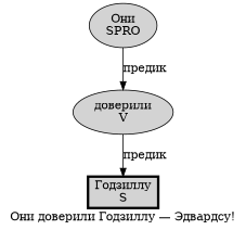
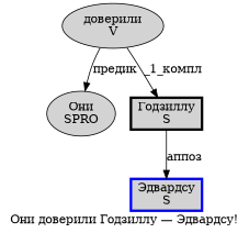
  digraph {
    label="Они доверили Годзиллу — Эдвардсу!"
    node [fillcolor=lightgray penwidth=1 shape=ellipse style=filled]
    n1 [label="Они\nSPRO"]
    n2 [label="доверили\nV"]
    n3 [color=black label="Годзиллу\nS" penwidth=3 shape=box]
-   n1 -> n2 [label="предик"]
-   n2 -> n3 [label="предик"]
+   n4 [color=blue label="Эдвардсу\nS" penwidth=3 shape=box]
+   n2 -> n1 [label="предик"]
+   n2 -> n3 [label="_1_компл"]
+   n3 -> n4 [label="аппоз"]
  }
